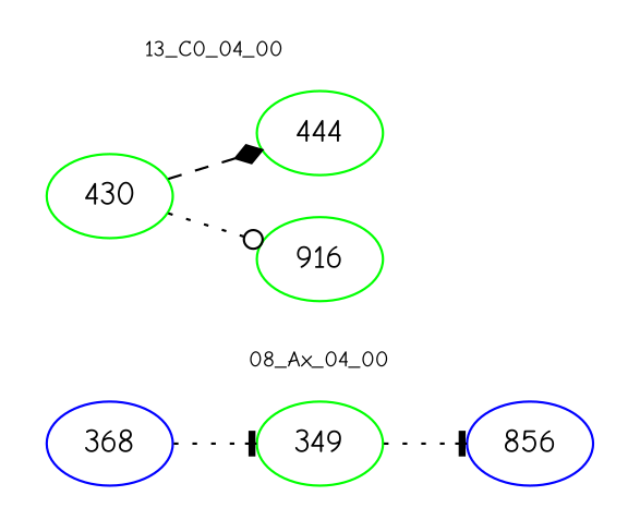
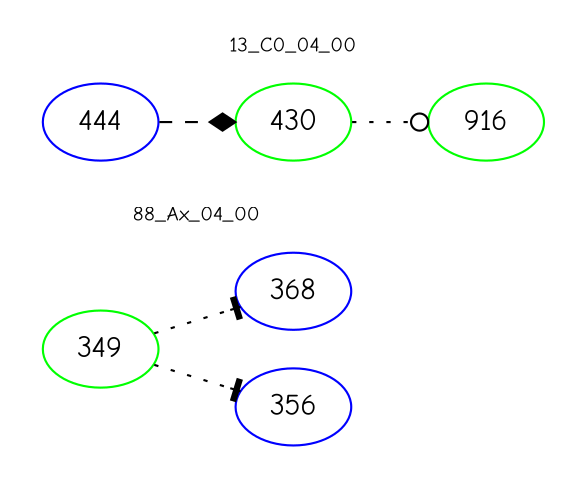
  digraph {
    fontname="Comic Neue"
    rankdir=LR
    node [color=green fontname="Comic Neue"]
    edge [arrowhead=tee color=black fontname="Comic Neue" style=dotted]
    n1 [label=349]
-   n2 [color=blue label=856]
+   n2 [color=blue label=356]
    n3 [color=blue label=368]
    n4 [label=430]
    n5 [label=916]
-   n6 [label=444]
+   n6 [color=blue label=444]
    subgraph cluster_1 {
      color=white
      fontsize=10
-     label="08_Ax_04_00"
+     label="88_Ax_04_00"
      n1
      n2
      n3
    }
    subgraph cluster_2 {
      color=white
      fontsize=10
      label="13_C0_04_00"
      n4
      n5
      n6
    }
    n1 -> n2
-   n3 -> n1
+   n1 -> n3
    n4 -> n5 [arrowhead=odot]
-   n4 -> n6 [arrowhead=diamond style=dashed]
+   n6 -> n4 [arrowhead=diamond style=dashed]
  }
